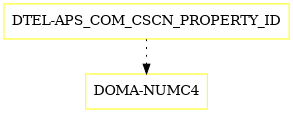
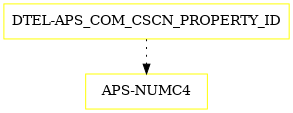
  digraph {
    node [color=yellow shape=box]
    "DTEL-APS_COM_CSCN_PROPERTY_ID"
-   "DOMA-NUMC4"
+   "DOMA-NUMC4" [label="APS-NUMC4"]
    "DTEL-APS_COM_CSCN_PROPERTY_ID" -> "DOMA-NUMC4" [style=dotted]
  }
